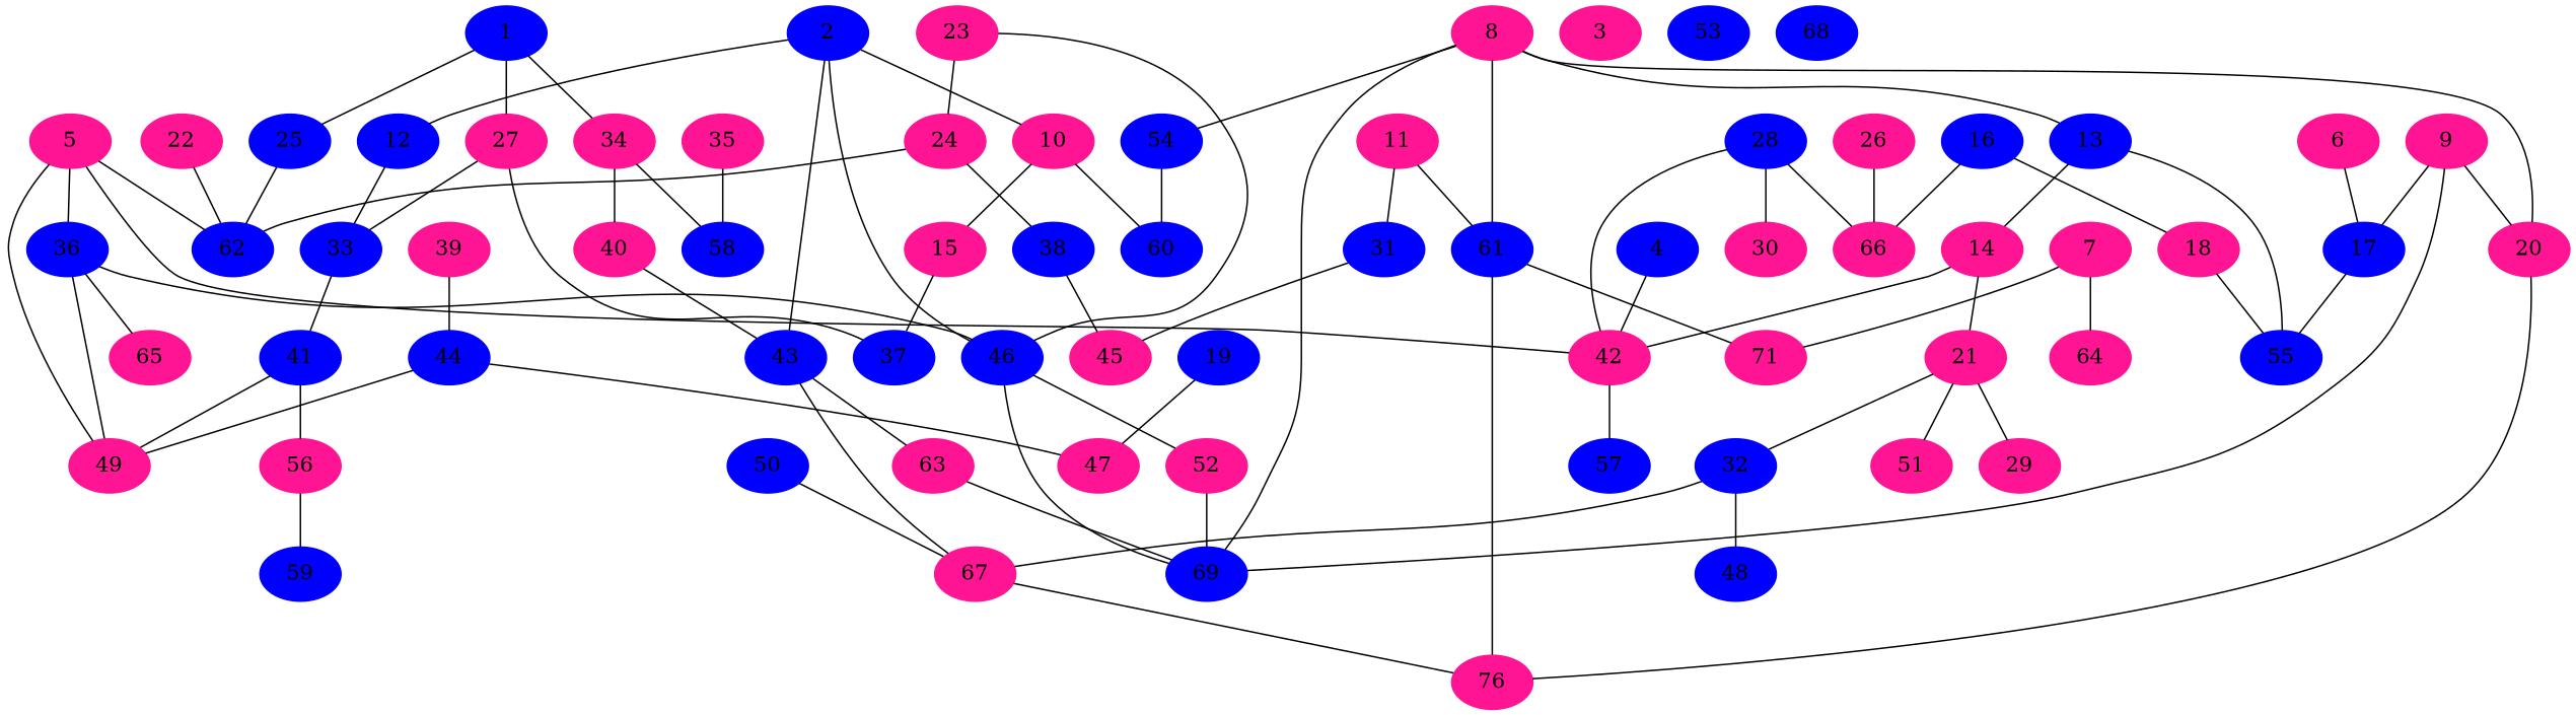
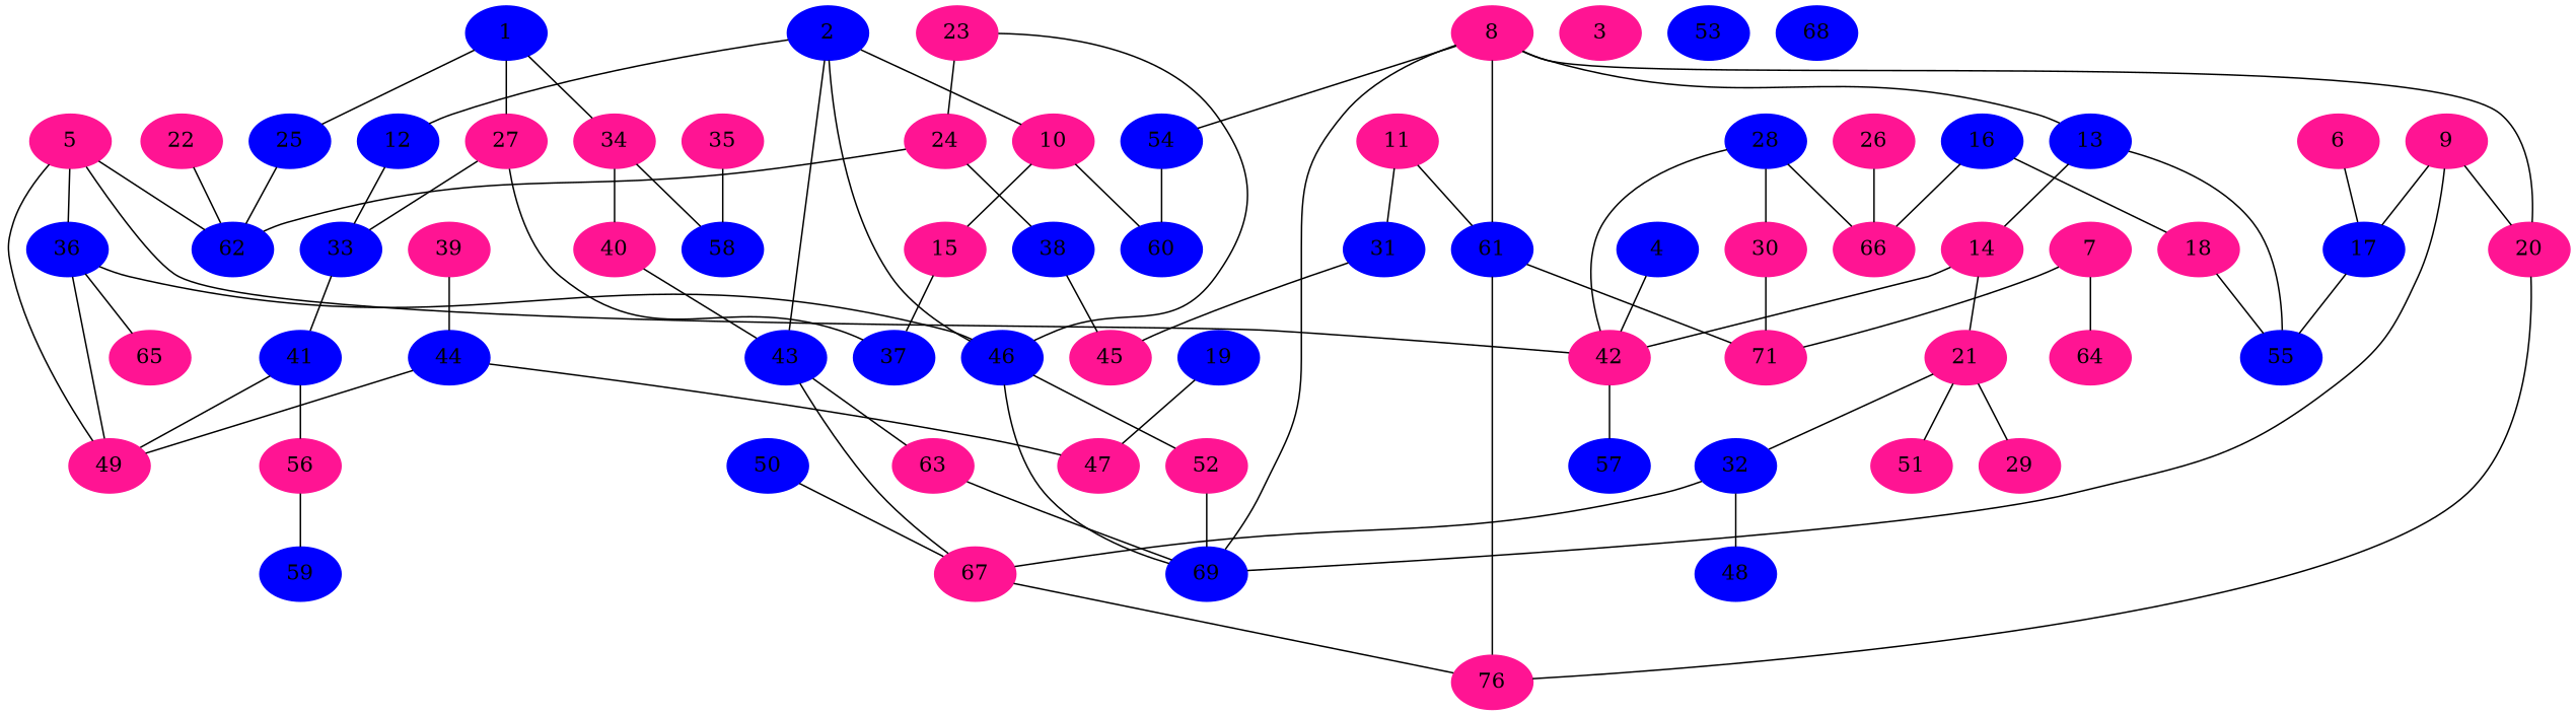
  graph {
    node [color=deeppink style=filled]
    1 [color=blue]
    25 [color=blue]
    27
    34
    62 [color=blue]
    33 [color=blue]
    37 [color=blue]
    40
    58 [color=blue]
    2 [color=blue]
    10
    12 [color=blue]
    43 [color=blue]
    46 [color=blue]
    15
    60 [color=blue]
    67
    63
    69 [color=blue]
    52
    3
    4 [color=blue]
    42
    57 [color=blue]
    5
    36 [color=blue]
    49
    65
    17 [color=blue]
    6
    55 [color=blue]
    7
    64
    71
    13 [color=blue]
    8
    20
    54 [color=blue]
    61 [color=blue]
    14
    n41 [label=76]
    9
    11
    31 [color=blue]
    45
    41 [color=blue]
    21
    29
    32 [color=blue]
    51
    16 [color=blue]
    18
    66
    19 [color=blue]
    47
    23
    24
    48 [color=blue]
    22
    38 [color=blue]
    26
    28 [color=blue]
    30
    56
    35
    44 [color=blue]
    39
    59 [color=blue]
    50 [color=blue]
    53 [color=blue]
    68 [color=blue]
    1 -- 25
    1 -- 27
    1 -- 34
    25 -- 62
    27 -- 33
    27 -- 37
    34 -- 40
    34 -- 58
    33 -- 41
    40 -- 43
    2 -- 10
    2 -- 12
    2 -- 43
    2 -- 46
    10 -- 15
    10 -- 60
    12 -- 33
    43 -- 67
    43 -- 63
    46 -- 69
    46 -- 52
    15 -- 37
    67 -- n41
    63 -- 69
    52 -- 69
    4 -- 42
    42 -- 57
    5 -- 62
    5 -- 42
    5 -- 36
    5 -- 49
    36 -- 46
    36 -- 49
    36 -- 65
    17 -- 55
    6 -- 17
    7 -- 64
    7 -- 71
    13 -- 55
    13 -- 14
    8 -- 69
    8 -- 13
    8 -- 20
    8 -- 54
    8 -- 61
    20 -- n41
    54 -- 60
    61 -- 71
    61 -- n41
    14 -- 42
    14 -- 21
    9 -- 69
    9 -- 17
    9 -- 20
    11 -- 61
    11 -- 31
    31 -- 45
    41 -- 49
    41 -- 56
    21 -- 29
    21 -- 32
    21 -- 51
    32 -- 67
    32 -- 48
    16 -- 18
    16 -- 66
    18 -- 55
    19 -- 47
    23 -- 46
    23 -- 24
    24 -- 62
    24 -- 38
    22 -- 62
    38 -- 45
    26 -- 66
    28 -- 42
    28 -- 66
    28 -- 30
+   30 -- 71
    56 -- 59
    35 -- 58
    44 -- 49
    44 -- 47
    39 -- 44
    50 -- 67
  }
